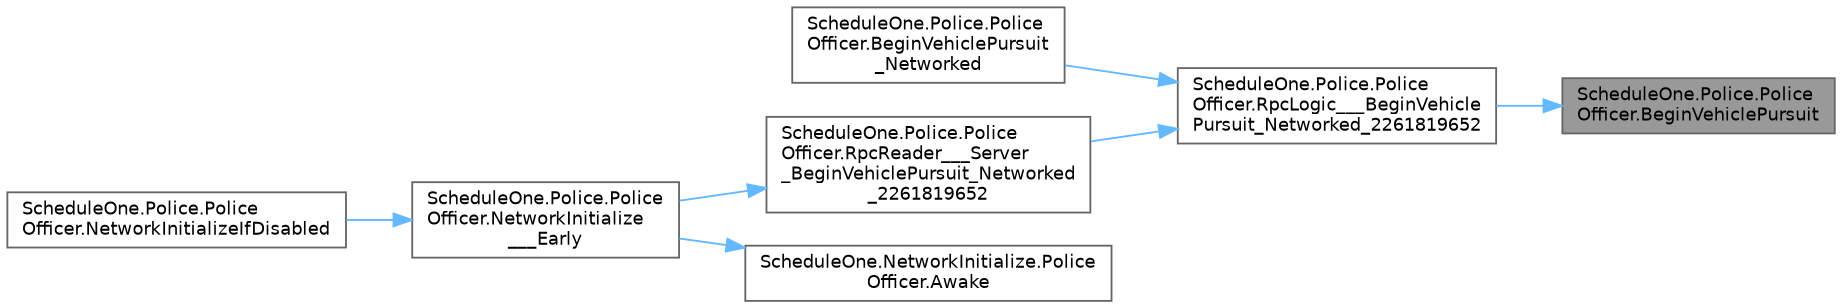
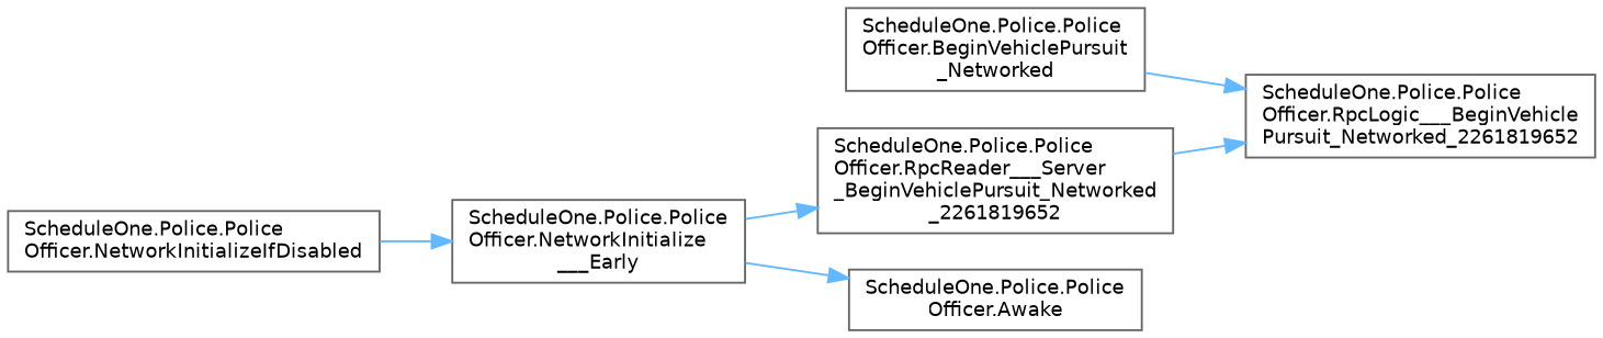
  digraph {
    rankdir=RL
    node [color=grey40 fillcolor=white fontname=Helvetica fontsize=10 shape=box style=filled]
    edge [color=steelblue1 dir=back fontname=Helvetica fontsize=10 labelfontname=Helvetica labelfontsize=10 style=solid]
-   n1 [color=gray40 fillcolor=grey60 fontcolor=black height=0.2 label="ScheduleOne.Police.Police\lOfficer.BeginVehiclePursuit" width=0.4]
    n2 [height=0.2 label="ScheduleOne.Police.Police\lOfficer.RpcLogic___BeginVehicle\lPursuit_Networked_2261819652" width=0.4]
    n3 [height=0.2 label="ScheduleOne.Police.Police\lOfficer.BeginVehiclePursuit\l_Networked" width=0.4]
    n4 [height=0.2 label="ScheduleOne.Police.Police\lOfficer.RpcReader___Server\l_BeginVehiclePursuit_Networked\l_2261819652" width=0.4]
    n5 [height=0.2 label="ScheduleOne.Police.Police\lOfficer.NetworkInitialize\l___Early" width=0.4]
    n6 [height=0.2 label="ScheduleOne.Police.Police\lOfficer.NetworkInitializeIfDisabled" width=0.4]
-   n7 [height=0.2 label="ScheduleOne.NetworkInitialize.Police\lOfficer.Awake" width=0.4]
-   n1 -> n2
+   n7 [height=0.2 label="ScheduleOne.Police.Police\lOfficer.Awake" width=0.4]
    n2 -> n3
    n2 -> n4
    n4 -> n5
    n5 -> n6
    n7 -> n5
  }
